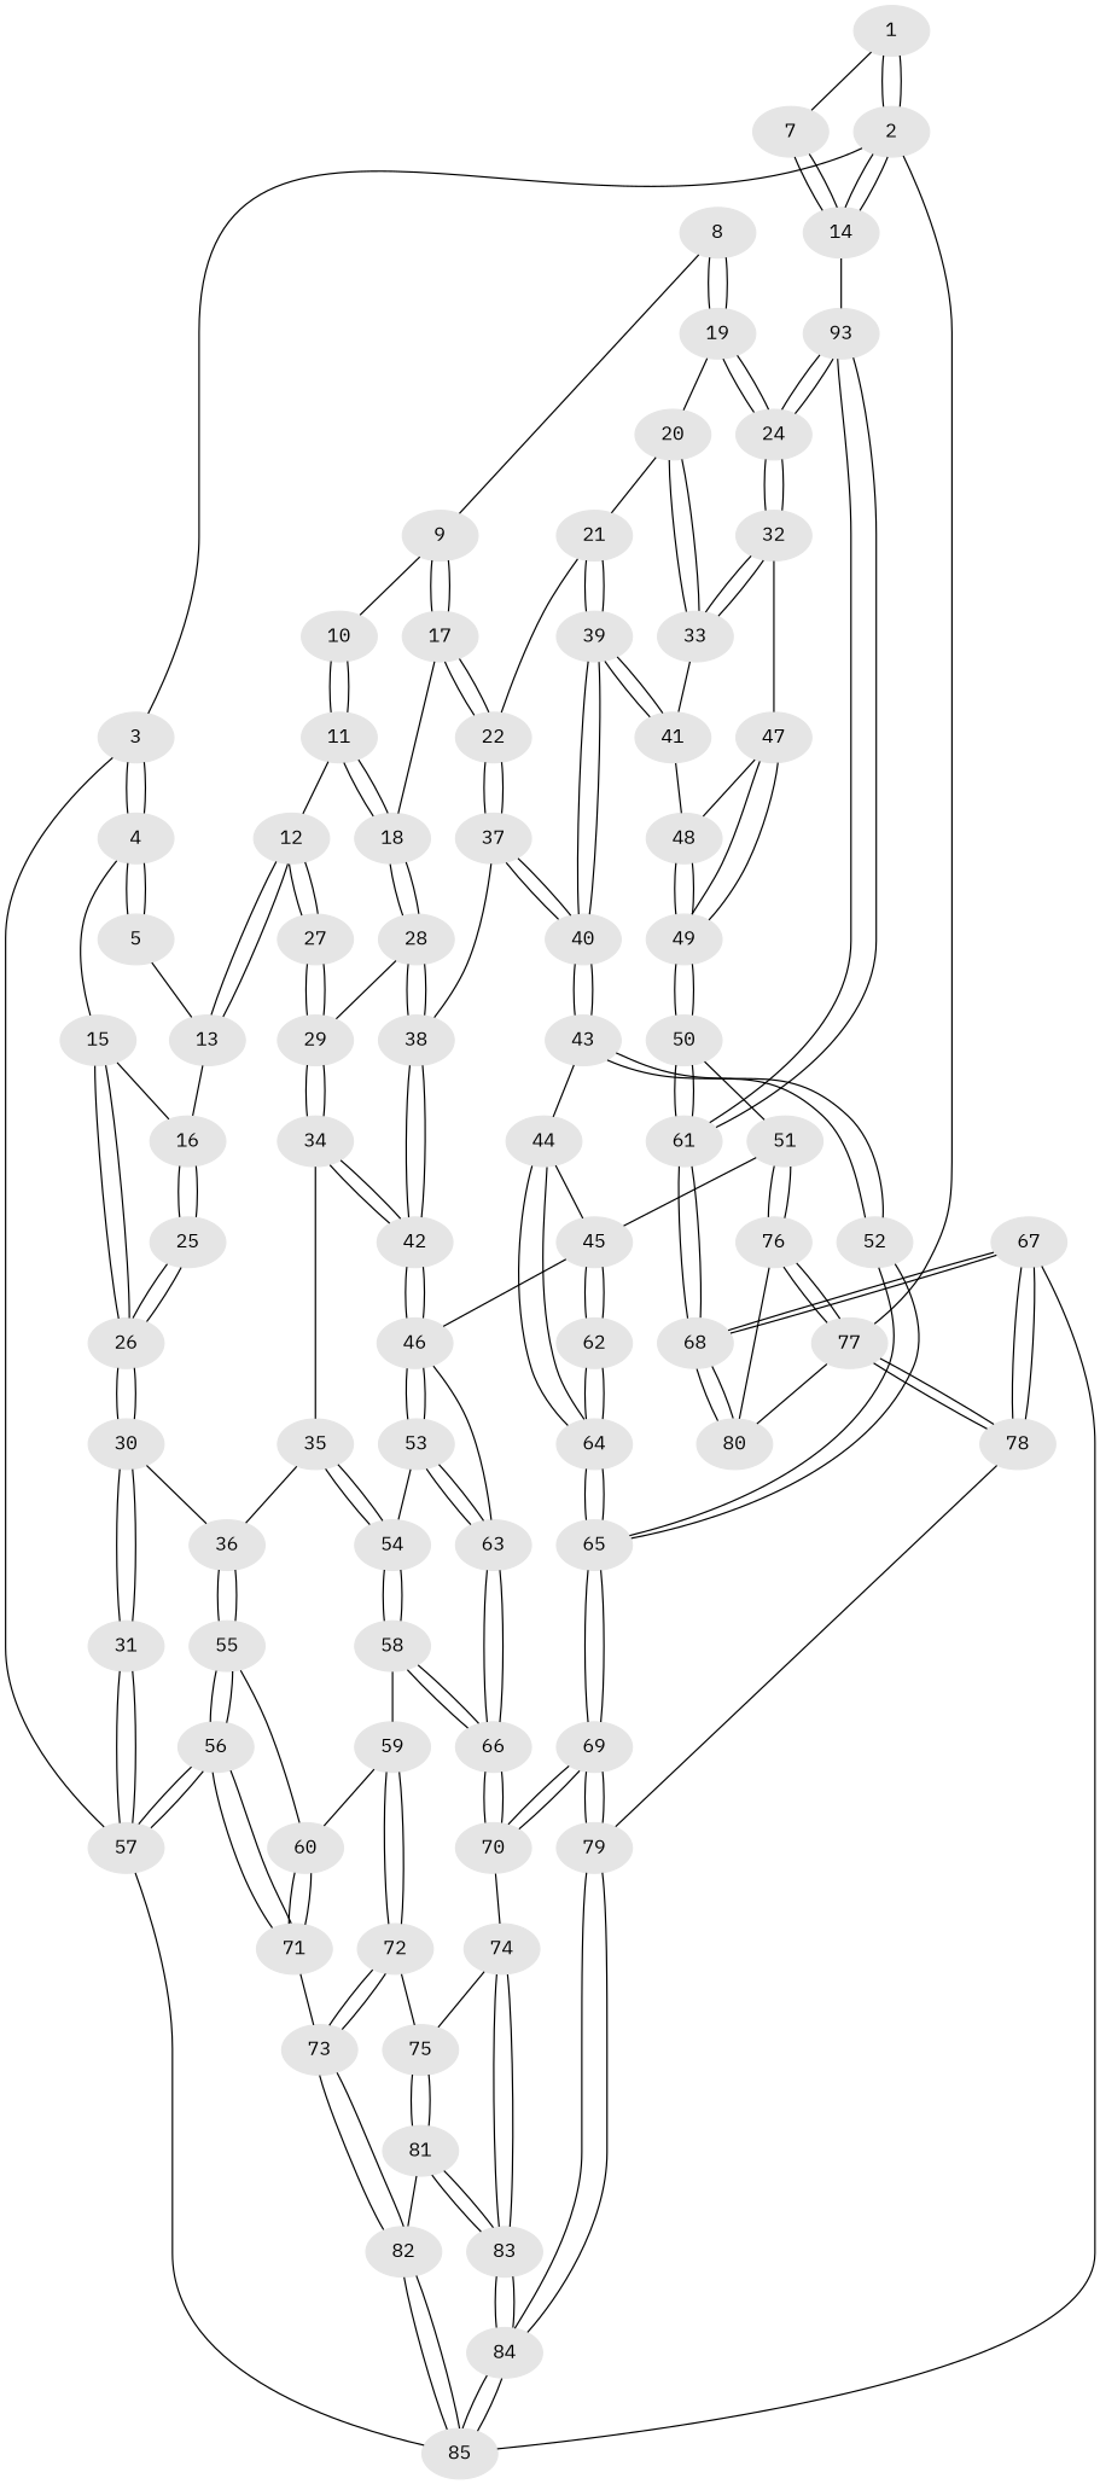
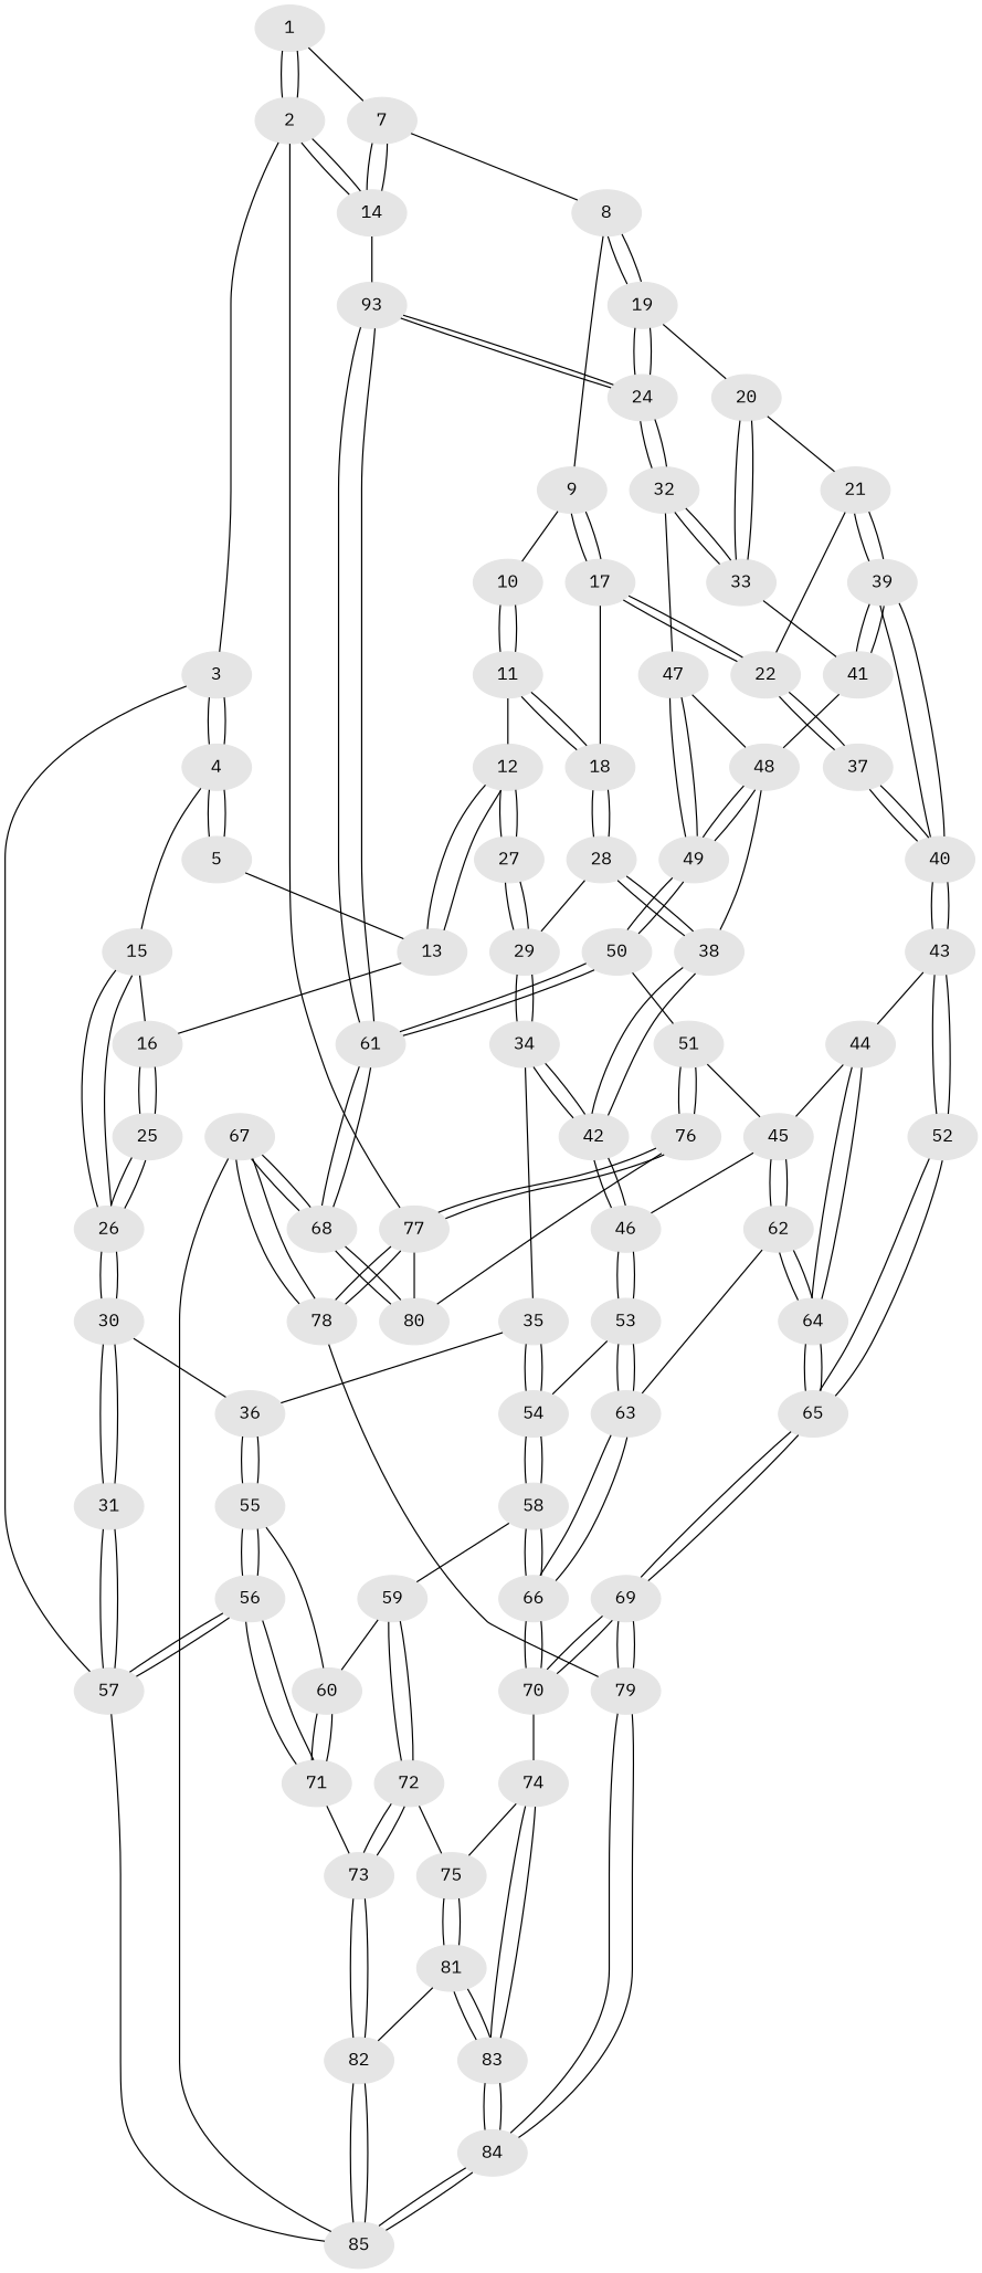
  graph {
    fontname="IBM Plex Mono"
    node [color=gray90 fontname="IBM Plex Mono" style=filled]
    edge [fontname="IBM Plex Mono"]
    1
    2
    7
    3
    14
    77
    8
    4
    57
    n10 [label=93]
    67
    85
    68
    78
    5
    15
    31
    13
    16
    26
    10
    11
    9
    19
    17
    20
    24
    18
    22
    12
    27
    28
    29
    25
    61
    30
    37
    38
    21
    33
    32
    39
    41
    40
    47
    36
    34
    42
    35
    55
    48
    49
    54
    46
    58
    56
    60
    43
    44
    52
    53
    45
    64
    65
    62
    63
    50
    51
    76
    80
    69
    66
    59
    71
    73
    72
    70
    75
    79
    74
    84
    83
    82
    81
    1 -- 2
    1 -- 2
    1 -- 7
    2 -- 3
    2 -- 14
    2 -- 14
    2 -- 77
    7 -- 14
    7 -- 14
+   7 -- 8
    3 -- 4
    3 -- 4
    3 -- 57
    14 -- n10
    77 -- 78
    77 -- 78
    77 -- 80
    8 -- 9
    8 -- 19
    8 -- 19
    4 -- 5
    4 -- 5
    4 -- 15
    57 -- 85
    n10 -- 24
    n10 -- 24
    n10 -- 61
    n10 -- 61
    67 -- 85
    67 -- 68
    67 -- 68
    67 -- 78
    67 -- 78
    68 -- 80
    68 -- 80
    78 -- 79
    5 -- 13
    15 -- 16
    15 -- 26
    15 -- 26
    31 -- 57
    31 -- 57
    13 -- 16
    16 -- 25
    16 -- 25
    26 -- 30
    26 -- 30
    10 -- 11
    10 -- 11
    11 -- 18
    11 -- 18
    11 -- 12
    9 -- 10
    9 -- 17
    9 -- 17
    19 -- 20
    19 -- 24
    19 -- 24
    17 -- 18
    17 -- 22
    17 -- 22
    20 -- 21
    20 -- 33
    20 -- 33
    24 -- 32
    24 -- 32
    18 -- 28
    18 -- 28
    22 -- 37
    22 -- 37
    12 -- 13
    12 -- 13
    12 -- 27
    12 -- 27
    27 -- 29
    27 -- 29
    28 -- 29
    28 -- 38
    28 -- 38
    29 -- 34
    29 -- 34
    25 -- 26
    25 -- 26
    61 -- 68
    61 -- 68
    30 -- 31
    30 -- 31
    30 -- 36
-   37 -- 38
+   48 -- 38
    37 -- 40
    37 -- 40
    38 -- 42
    38 -- 42
    21 -- 22
    21 -- 39
    21 -- 39
    33 -- 41
    32 -- 33
    32 -- 33
    32 -- 47
    39 -- 41
    39 -- 41
    39 -- 40
    39 -- 40
    41 -- 48
    40 -- 43
    40 -- 43
    47 -- 48
    47 -- 49
    47 -- 49
    36 -- 55
    36 -- 55
    34 -- 42
    34 -- 42
    34 -- 35
    42 -- 46
    42 -- 46
    35 -- 36
    35 -- 54
    35 -- 54
    55 -- 56
    55 -- 56
    55 -- 60
    48 -- 49
    48 -- 49
    49 -- 50
    49 -- 50
    54 -- 58
    54 -- 58
    46 -- 53
    46 -- 53
    58 -- 66
    58 -- 66
    58 -- 59
    56 -- 57
    56 -- 57
    56 -- 71
    56 -- 71
    60 -- 71
    60 -- 71
    43 -- 44
    43 -- 52
    43 -- 52
    44 -- 45
    44 -- 64
    44 -- 64
    52 -- 65
    52 -- 65
    53 -- 54
    53 -- 63
    53 -- 63
    45 -- 46
    45 -- 62
    45 -- 62
    64 -- 65
    64 -- 65
    65 -- 69
    65 -- 69
    62 -- 64
    62 -- 64
-   46 -- 63
+   62 -- 63
    63 -- 66
    63 -- 66
    50 -- 61
    50 -- 61
    50 -- 51
    51 -- 45
    51 -- 76
    51 -- 76
    76 -- 77
    76 -- 77
    76 -- 80
    69 -- 70
    69 -- 70
    69 -- 79
    69 -- 79
    66 -- 70
    66 -- 70
    59 -- 60
    59 -- 72
    59 -- 72
    71 -- 73
    73 -- 82
    73 -- 82
    72 -- 73
    72 -- 73
    72 -- 75
    70 -- 74
    75 -- 81
    75 -- 81
    79 -- 84
    79 -- 84
    74 -- 75
    74 -- 83
    74 -- 83
    84 -- 85
    84 -- 85
    83 -- 84
    83 -- 84
    82 -- 85
    82 -- 85
    81 -- 83
    81 -- 83
    81 -- 82
  }
